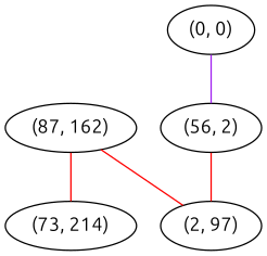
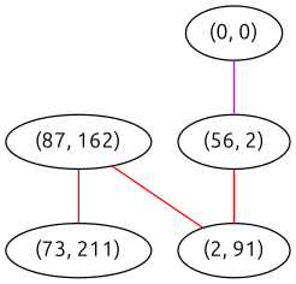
  graph {
    fontname=Ubuntu
    node [fontname=Ubuntu]
    edge [color=red fontname=Ubuntu weight=1]
    n1 [label="(87, 162)"]
-   "(73, 211)" [label="(73, 214)"]
-   "(2, 97)"
+   "(73, 211)"
+   "(2, 97)" [label="(2, 91)"]
    "(0, 0)"
    "(56, 2)"
    n1 -- "(73, 211)"
    n1 -- "(2, 97)"
    "(0, 0)" -- "(56, 2)" [color=purple weight=4]
    "(56, 2)" -- "(2, 97)"
  }
